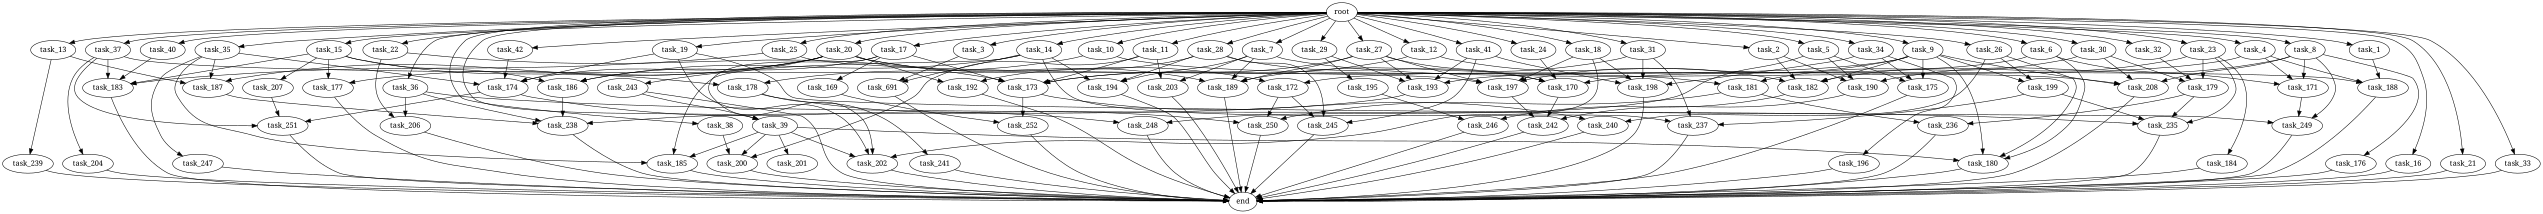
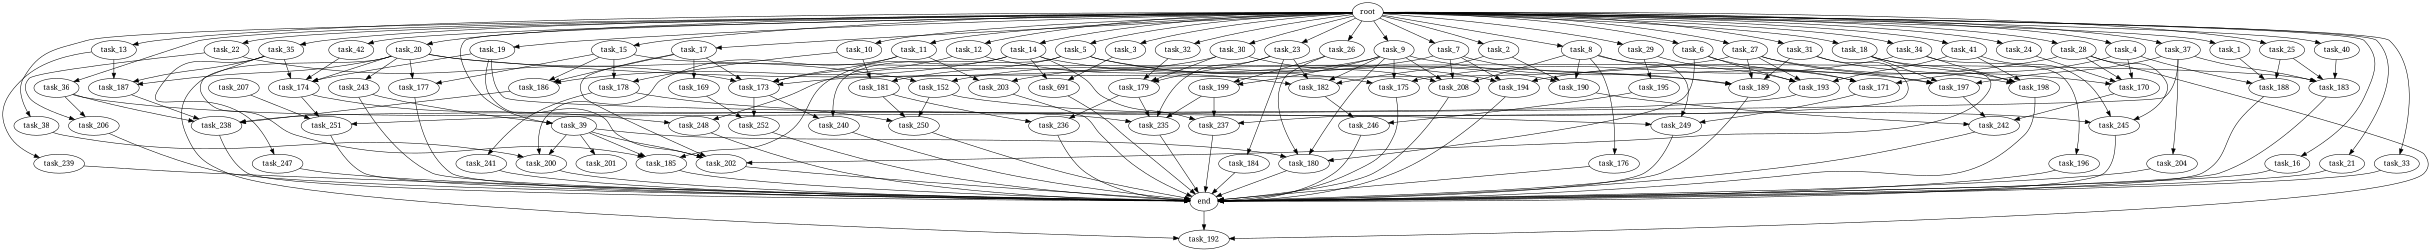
  digraph {
    fontname="Noto Serif"
    node [fontname="Noto Serif"]
    edge [fontname="Noto Serif"]
    task_189
    end
    task_240
    task_15
    task_183
    task_186
    task_177
    task_207
    task_178
    task_238
    task_251
    task_250
    task_241
    task_185
    task_175
    task_9
    task_208
-   task_172
+   task_172 [label=task_152]
    task_199
    task_197
    task_180
    task_182
    task_245
    task_235
    task_237
    task_242
    task_246
    task_40
    task_4
    task_188
    task_171
    task_170
    task_249
    task_179
    task_236
    task_20
    task_174
    task_192
    task_243
    task_187
    task_248
    task_39
    task_13
    task_239
    task_14
    n46 [label=task_691]
    task_194
    task_3
    task_200
    task_204
    task_5
    task_190
    task_169
    task_252
    task_26
    task_28
    task_19
    task_202
    task_203
    task_42
    task_184
    task_2
    task_7
    task_176
    task_36
    task_206
    task_31
    task_198
    task_23
    task_16
    task_29
    task_195
    task_193
    task_1
    task_173
    task_24
    task_18
    task_32
    task_12
    task_22
    task_41
    task_21
    task_30
    task_181
    task_201
    task_8
    task_34
    task_196
    root
    task_17
    task_25
    task_10
    task_27
    task_6
    task_37
    task_35
    task_33
    task_38
    task_11
    task_247
    task_189 -> end
    task_240 -> end
    task_15 -> task_183
    task_15 -> task_186
    task_15 -> task_177
-   task_15 -> task_207
    task_15 -> task_178
    task_183 -> end
    task_186 -> task_238
    task_177 -> end
    task_207 -> task_251
    task_178 -> task_250
    task_178 -> task_241
    task_238 -> end
    task_251 -> end
    task_250 -> end
    task_241 -> end
    task_185 -> end
    task_175 -> end
    task_9 -> task_175
    task_9 -> task_208
    task_9 -> task_172
    task_9 -> task_199
    task_9 -> task_197
    task_9 -> task_180
    task_9 -> task_182
    task_208 -> end
    task_172 -> task_250
    task_172 -> task_245
    task_199 -> task_235
    task_199 -> task_237
    task_197 -> task_242
    task_180 -> end
    task_182 -> task_246
    task_245 -> end
    task_235 -> end
    task_237 -> end
    task_242 -> end
    task_246 -> end
    task_40 -> task_183
    task_4 -> task_188
    task_4 -> task_171
    task_4 -> task_170
    task_188 -> end
    task_171 -> task_249
    task_170 -> task_242
    task_249 -> end
    task_179 -> task_235
    task_179 -> task_236
    task_236 -> end
    task_20 -> task_189
    task_20 -> task_177
    task_20 -> task_172
    task_20 -> task_174
    task_20 -> task_192
    task_20 -> task_243
    task_20 -> task_187
    task_174 -> task_251
    task_174 -> task_248
-   task_192 -> end
+   end -> task_192
    task_243 -> end
    task_243 -> task_39
    task_187 -> task_238
    task_248 -> end
    task_39 -> task_185
    task_39 -> task_180
    task_39 -> task_200
    task_39 -> task_202
    task_39 -> task_201
    task_13 -> task_187
    task_13 -> task_239
    task_239 -> end
    task_14 -> task_186
    task_14 -> task_185
    task_14 -> task_237
    task_14 -> n46
    task_14 -> task_194
    n46 -> end
    task_194 -> end
    task_3 -> n46
    task_200 -> end
    task_204 -> end
-   task_26 -> task_240
+   task_5 -> task_240
    task_5 -> task_175
    task_5 -> task_248
    task_5 -> task_190
    task_190 -> task_242
    task_169 -> task_252
    task_252 -> end
    task_26 -> task_199
    task_26 -> task_180
    task_28 -> task_245
    task_28 -> task_170
    task_28 -> task_192
    task_28 -> task_194
    task_19 -> task_249
    task_19 -> task_174
    task_19 -> task_202
    task_202 -> end
    task_203 -> end
    task_42 -> task_174
    task_184 -> end
    task_2 -> task_182
    task_2 -> task_190
    task_7 -> task_189
    task_7 -> task_208
    task_7 -> task_194
    task_7 -> task_203
    task_176 -> end
    task_36 -> task_238
    task_36 -> task_235
    task_36 -> task_206
    task_206 -> end
    task_31 -> task_189
    task_31 -> task_237
    task_31 -> task_198
    task_198 -> end
    task_23 -> task_182
    task_23 -> task_235
    task_23 -> task_179
    task_23 -> task_184
    task_16 -> end
    task_29 -> task_195
    task_29 -> task_193
    task_195 -> task_246
    task_193 -> task_238
    task_1 -> task_188
    task_173 -> task_240
    task_173 -> task_252
    task_24 -> task_170
    task_18 -> task_197
    task_18 -> task_202
    task_18 -> task_198
    task_32 -> task_179
    task_12 -> task_182
    task_12 -> task_173
    task_22 -> task_206
    task_22 -> task_173
    task_41 -> task_245
    task_41 -> task_198
    task_41 -> task_193
    task_21 -> end
    task_30 -> task_208
    task_30 -> task_179
    task_30 -> task_181
    task_181 -> task_250
    task_181 -> task_236
    task_8 -> task_208
    task_8 -> task_171
    task_8 -> task_249
    task_8 -> task_190
    task_8 -> task_176
    task_34 -> task_175
    task_34 -> task_198
    task_34 -> task_196
    task_196 -> end
    root -> task_15
    root -> task_9
    root -> task_40
    root -> task_4
    root -> task_20
    root -> task_39
    root -> task_13
    root -> task_14
    root -> task_3
    root -> task_5
    root -> task_26
    root -> task_28
    root -> task_19
    root -> task_42
    root -> task_2
    root -> task_7
    root -> task_36
    root -> task_31
    root -> task_23
    root -> task_16
    root -> task_29
    root -> task_1
    root -> task_24
    root -> task_18
    root -> task_32
    root -> task_12
    root -> task_22
    root -> task_41
    root -> task_21
    root -> task_30
    root -> task_8
    root -> task_34
    root -> task_17
    root -> task_25
    root -> task_10
    root -> task_27
    root -> task_6
    root -> task_37
    root -> task_35
    root -> task_33
    root -> task_38
    root -> task_11
    task_17 -> task_186
    task_17 -> task_169
    task_17 -> task_202
    task_17 -> task_173
    task_25 -> task_183
    task_25 -> task_188
    task_10 -> task_178
    task_10 -> task_181
    task_27 -> task_189
    task_27 -> task_197
    task_27 -> task_170
    task_27 -> task_193
    task_27 -> task_173
    task_6 -> task_180
    task_6 -> task_171
    task_6 -> task_193
    task_37 -> task_183
    task_37 -> task_251
    task_37 -> task_197
    task_37 -> task_204
    task_35 -> task_185
    task_35 -> task_174
    task_35 -> task_187
    task_35 -> task_247
    task_33 -> end
    task_38 -> task_200
    task_11 -> task_200
    task_11 -> task_203
    task_11 -> task_173
    task_247 -> end
  }
